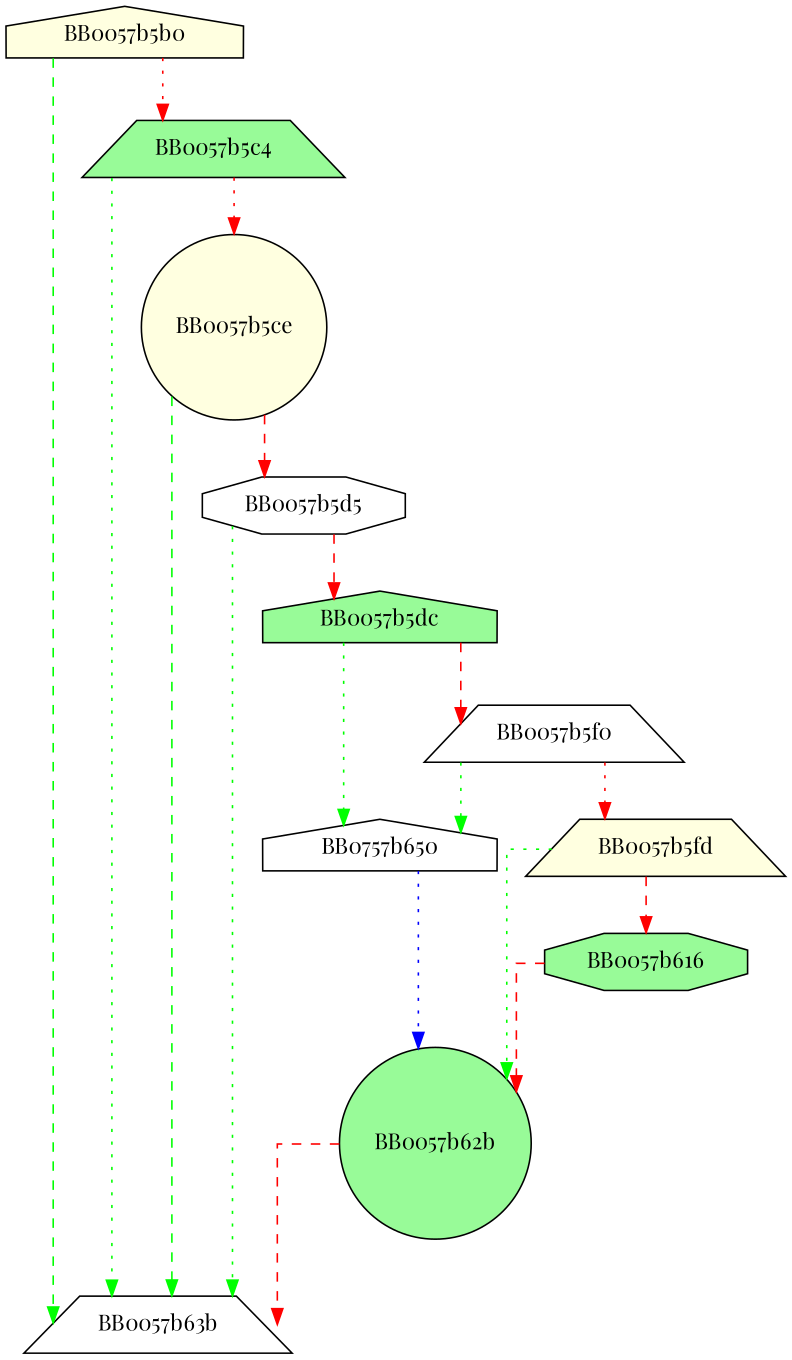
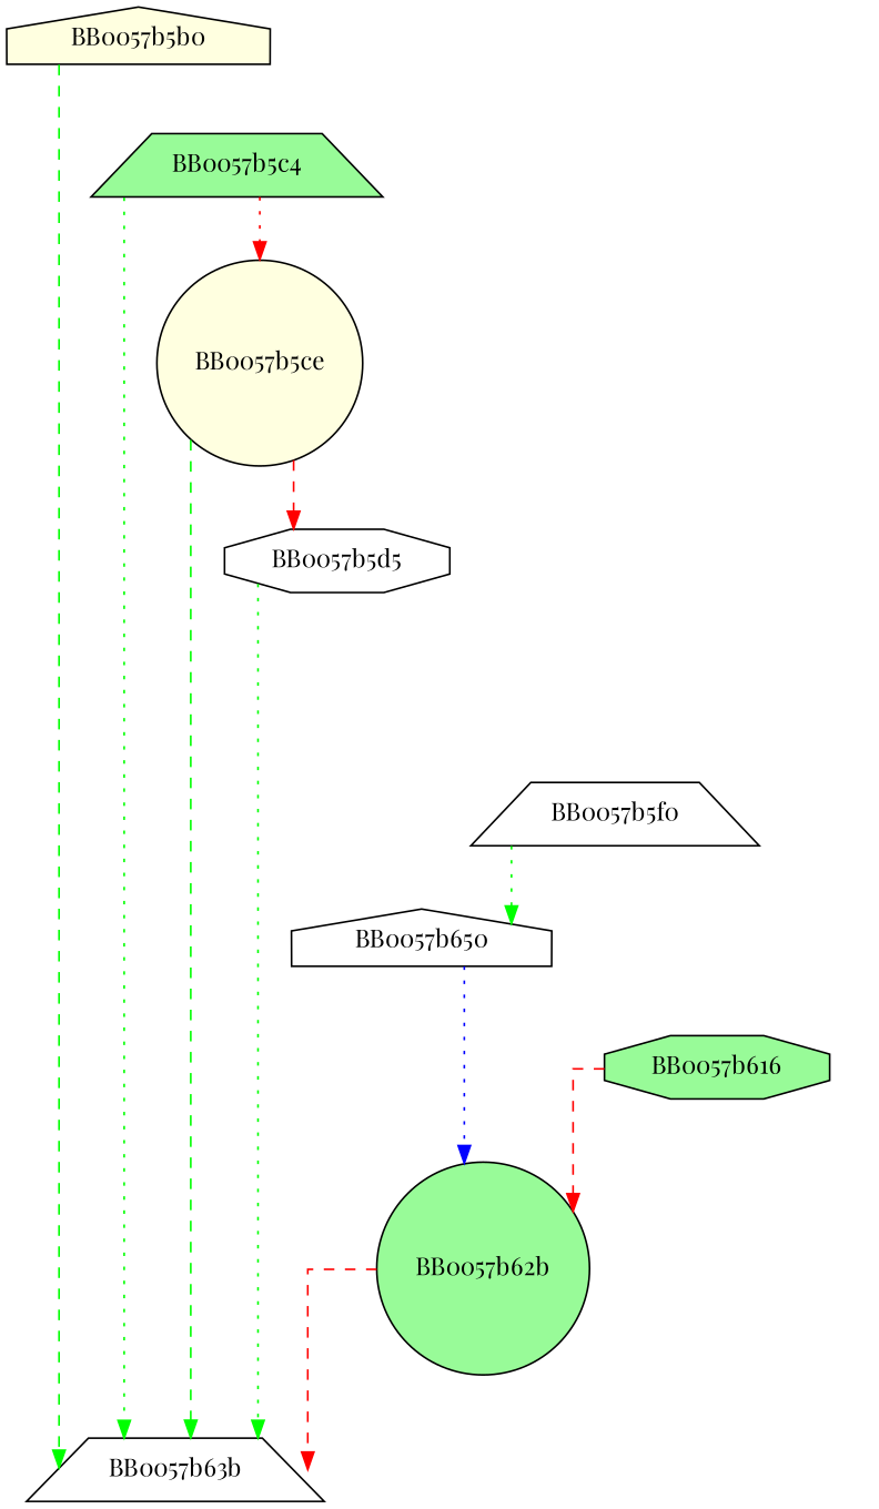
  digraph {
    fontname="Playfair Display"
    splines=ortho
    node [fillcolor=white fontname="Playfair Display" shape=trapezium style=filled]
    edge [color=red fontname="Playfair Display" style=dotted]
    BB0057b5b0 [fillcolor=lightyellow shape=house]
    BB0057b63b
    BB0057b5c4 [fillcolor=palegreen]
    BB0057b5ce [fillcolor=lightyellow shape=circle]
    BB0057b5d5 [shape=octagon]
-   BB0057b5dc [fillcolor=palegreen shape=house]
-   BB0057b650 [shape=house label=BB0757b650]
+   BB0057b650 [shape=house]
    BB0057b5f0
    BB0057b62b [fillcolor=palegreen shape=circle]
-   BB0057b5fd [fillcolor=lightyellow]
    BB0057b616 [fillcolor=palegreen shape=octagon]
    BB0057b5b0 -> BB0057b63b [color=green style=dashed]
-   BB0057b5b0 -> BB0057b5c4
    BB0057b5c4 -> BB0057b63b [color=green]
    BB0057b5c4 -> BB0057b5ce
    BB0057b5ce -> BB0057b63b [color=green style=dashed]
    BB0057b5ce -> BB0057b5d5 [style=dashed]
    BB0057b5d5 -> BB0057b63b [color=green]
-   BB0057b5d5 -> BB0057b5dc [style=dashed]
-   BB0057b5dc -> BB0057b650 [color=green]
-   BB0057b5dc -> BB0057b5f0 [style=dashed]
    BB0057b650 -> BB0057b62b [color=blue]
    BB0057b5f0 -> BB0057b650 [color=green]
-   BB0057b5f0 -> BB0057b5fd
    BB0057b62b -> BB0057b63b [style=dashed]
-   BB0057b5fd -> BB0057b62b [color=green]
-   BB0057b5fd -> BB0057b616 [style=dashed]
    BB0057b616 -> BB0057b62b [style=dashed]
  }
